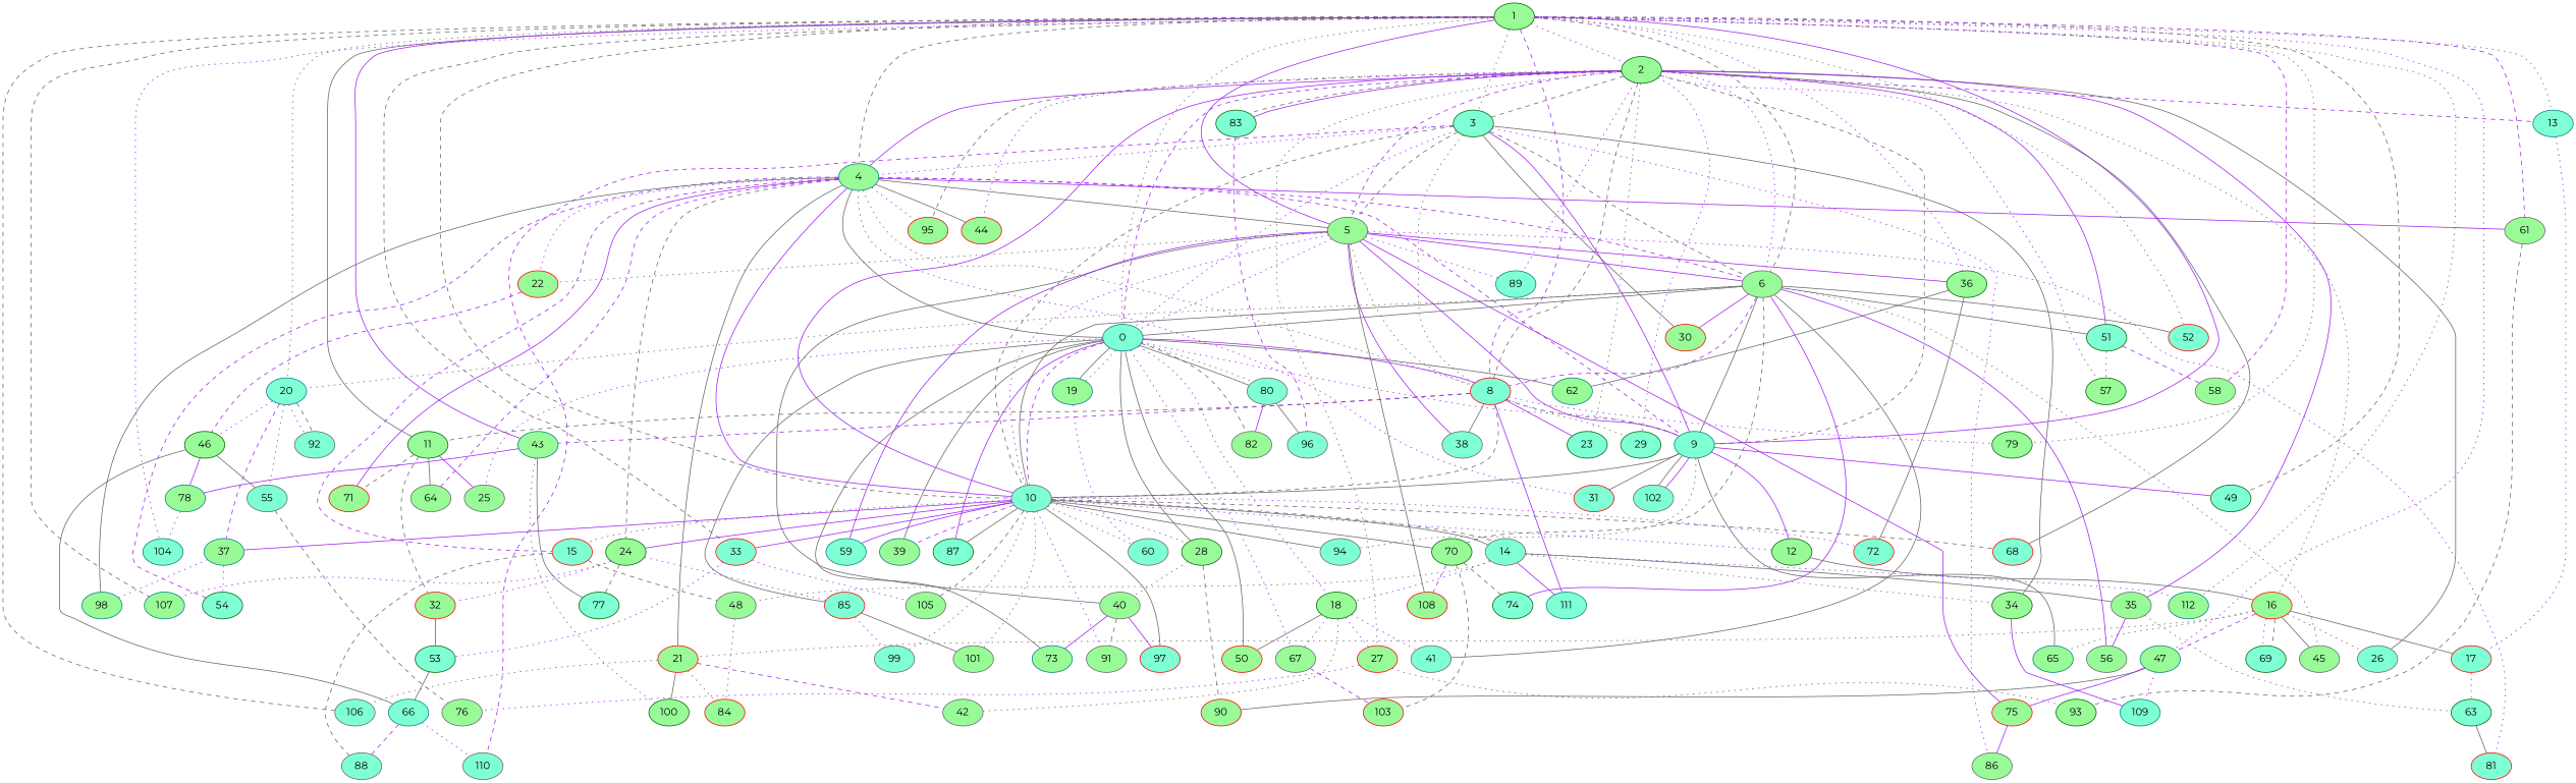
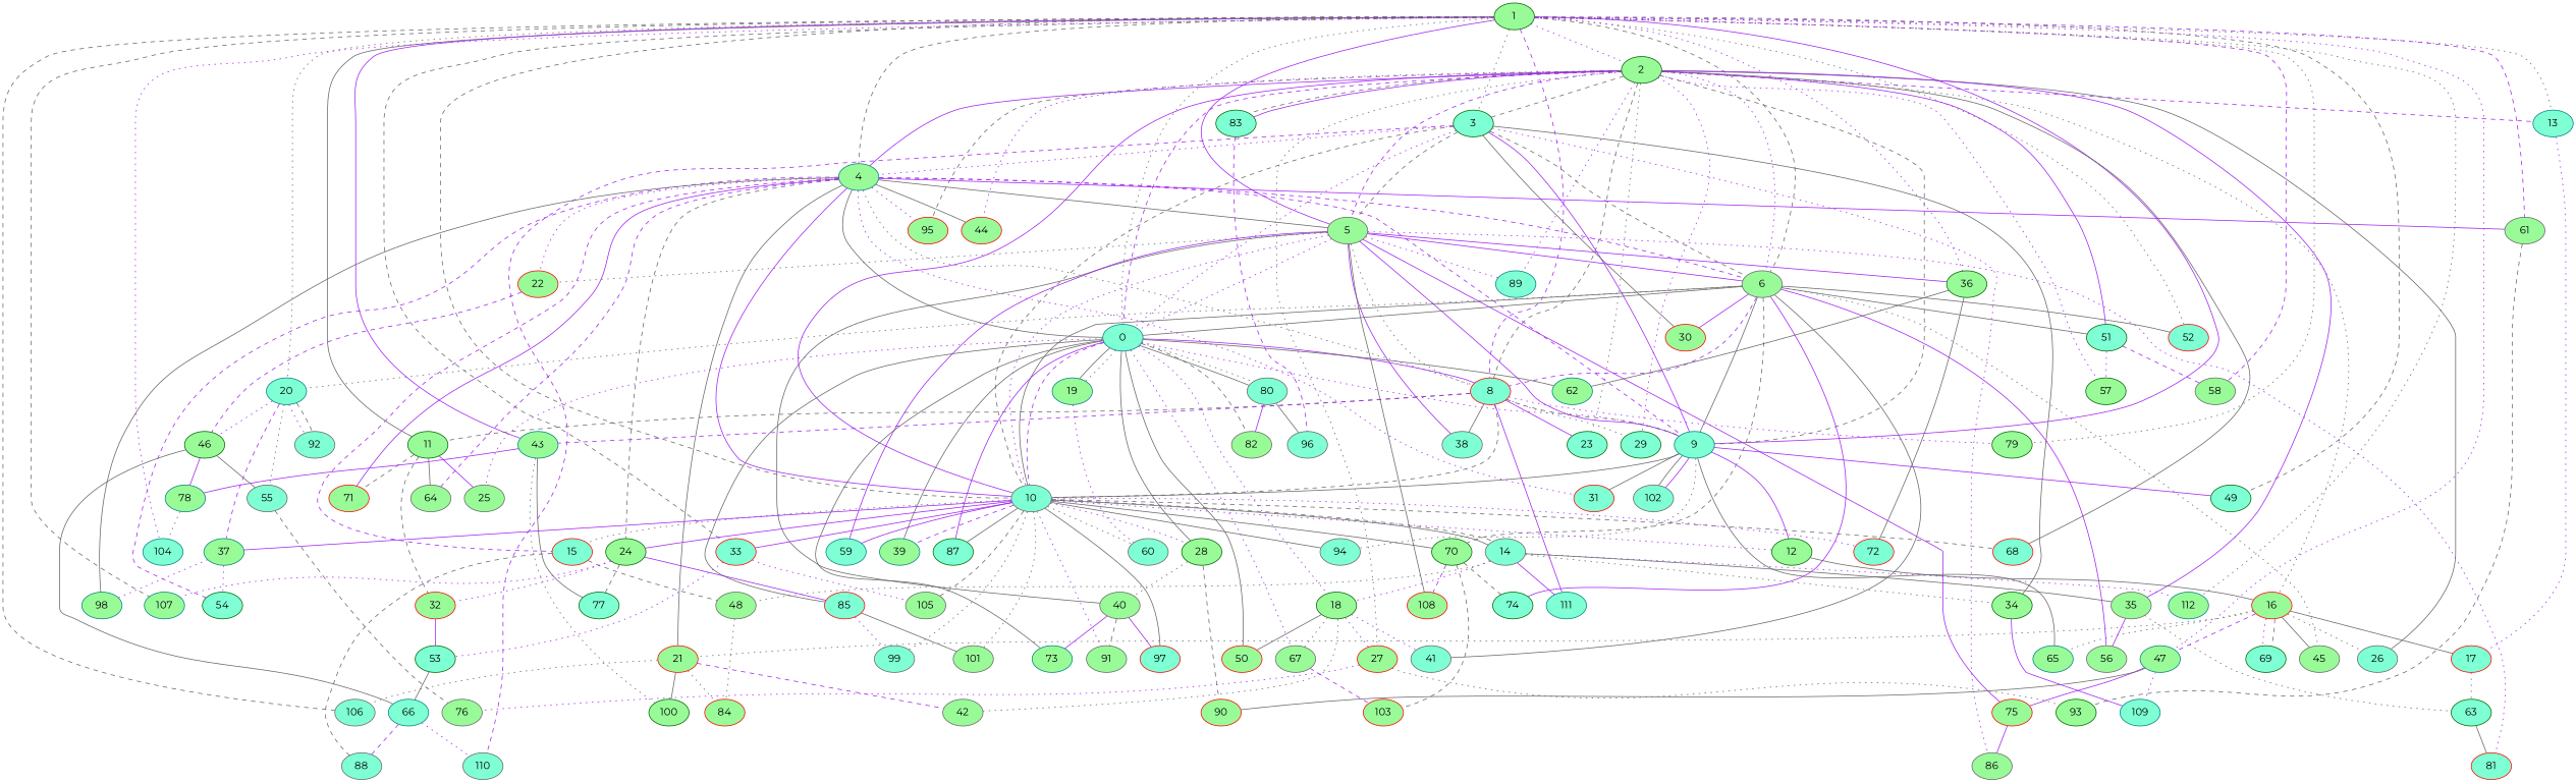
  graph {
    fontname=Montserrat
    node [color=gray40 fillcolor=palegreen fontname=Montserrat style=filled]
    edge [color=gray40 fontname=Montserrat style=solid]
    1 [color=darkgreen]
    2 [color=darkgreen]
    3 [color=darkgreen fillcolor=aquamarine]
    4 [color=teal]
    5
    6
    n7 [color=teal fillcolor=aquamarine label=0]
    8 [color=red fillcolor=aquamarine]
    9 [color=teal fillcolor=aquamarine]
    10 [fillcolor=aquamarine]
    11 [color=darkgreen]
    13 [color=teal fillcolor=aquamarine]
    20 [color=teal fillcolor=aquamarine]
    33 [color=red fillcolor=aquamarine]
    36 [color=darkgreen]
    43 [color=teal]
    47 [color=teal]
    49 [color=darkgreen fillcolor=aquamarine]
    52 [color=red fillcolor=aquamarine]
    58
    61
    79 [color=darkgreen]
    104 [color=teal fillcolor=aquamarine]
    106 [fillcolor=aquamarine]
    107 [color=teal]
    112 [color=teal]
    16 [color=red]
    23 [color=darkgreen fillcolor=aquamarine]
    26 [fillcolor=aquamarine]
    27 [color=red]
    29 [color=darkgreen fillcolor=aquamarine]
    35
    44 [color=red]
    51 [color=darkgreen fillcolor=aquamarine]
    57 [color=darkgreen]
    68 [color=red fillcolor=aquamarine]
    83 [color=darkgreen fillcolor=aquamarine]
    89 [color=teal fillcolor=aquamarine]
    95 [color=red]
    30 [color=red]
    34 [color=darkgreen]
    86
    110 [fillcolor=aquamarine]
    15 [color=red fillcolor=aquamarine]
    21 [color=red]
    22 [color=red]
    24 [color=darkgreen]
    31 [color=red fillcolor=aquamarine]
    54 [color=darkgreen fillcolor=aquamarine]
    64
    71 [color=red]
    98 [color=teal]
    38 [fillcolor=aquamarine]
    40
    59 [color=teal fillcolor=aquamarine]
    75 [color=red]
    81 [color=red fillcolor=aquamarine]
    108 [color=red]
    41 [fillcolor=aquamarine]
    45
    56
    70 [color=darkgreen]
    74 [color=darkgreen fillcolor=aquamarine]
    18 [color=darkgreen]
    19 [color=teal]
    25
    28 [color=darkgreen]
    39 [color=teal]
    50 [color=red]
    62 [color=teal]
    67
    73 [color=teal]
    80 [fillcolor=aquamarine]
    82
    85 [color=red fillcolor=aquamarine]
    87 [color=darkgreen fillcolor=aquamarine]
    111 [color=teal fillcolor=aquamarine]
    12 [color=darkgreen]
    65 [color=teal]
    94 [fillcolor=aquamarine]
    102 [fillcolor=aquamarine]
    14 [fillcolor=aquamarine]
    37 [color=teal]
    60 [fillcolor=aquamarine]
    72 [color=red fillcolor=aquamarine]
    91
    97 [color=red fillcolor=aquamarine]
    99 [fillcolor=aquamarine]
    101
    105
    32 [color=red]
    17 [color=red fillcolor=aquamarine]
    46 [color=darkgreen]
    55 [fillcolor=aquamarine]
    92 [fillcolor=aquamarine]
    53 [color=darkgreen fillcolor=aquamarine]
    100 [color=darkgreen]
    77 [color=darkgreen fillcolor=aquamarine]
    78 [color=teal]
    90 [color=red]
    109 [color=teal fillcolor=aquamarine]
    93 [color=darkgreen]
    69 [color=darkgreen fillcolor=aquamarine]
    76
    63 [color=darkgreen fillcolor=aquamarine]
    96 [fillcolor=aquamarine]
    48
    88 [fillcolor=aquamarine]
    42
    84 [color=red]
    103 [color=red]
    66 [color=teal fillcolor=aquamarine]
    1 -- 2 [color=purple style=dotted]
    1 -- 3 [style=dotted]
    1 -- 4 [style=dashed]
    1 -- 5 [color=purple]
    1 -- 6 [style=dashed]
    1 -- n7 [style=dotted]
    1 -- 8 [color=purple style=dashed]
    1 -- 9 [color=purple]
    1 -- 10 [style=dashed]
    1 -- 11
    1 -- 13 [style=dotted]
    1 -- 20 [style=dotted]
    1 -- 33 [style=dashed]
    1 -- 36 [color=purple style=dotted]
    1 -- 43 [color=purple]
    1 -- 47 [color=purple style=dotted]
    1 -- 49 [style=dashed]
    1 -- 52 [style=dotted]
    1 -- 58 [color=purple style=dashed]
    1 -- 61 [color=purple style=dashed]
    1 -- 79 [style=dotted]
    1 -- 104 [color=purple style=dotted]
    1 -- 106 [style=dashed]
    1 -- 107 [style=dashed]
    1 -- 112 [style=dotted]
    2 -- 3 [style=dashed]
    2 -- 4 [color=purple]
    2 -- 5 [color=purple style=dashed]
    2 -- 6 [color=purple style=dotted]
    2 -- n7 [color=purple style=dashed]
    2 -- 8 [style=dashed]
    2 -- 9 [style=dashed]
    2 -- 10 [color=purple]
    2 -- 13 [color=purple style=dashed]
    2 -- 16 [style=dotted]
    2 -- 23 [style=dotted]
    2 -- 26
    2 -- 27 [style=dotted]
    2 -- 29 [color=purple style=dotted]
    2 -- 35 [color=purple]
    2 -- 44 [color=purple style=dotted]
    2 -- 51 [color=purple]
    2 -- 57 [color=purple style=dotted]
    2 -- 68
    2 -- 83 [style=dashed]
    2 -- 83 [color=purple]
    2 -- 89 [color=purple style=dotted]
    2 -- 95 [style=dashed]
    3 -- 4 [color=purple style=dotted]
    3 -- 5 [style=dashed]
    3 -- 6 [style=dashed]
    3 -- n7 [color=purple style=dotted]
-   3 -- 8 [style=dotted]
    3 -- 9 [color=purple]
    3 -- 10 [style=dashed]
    3 -- 30
    3 -- 34
    3 -- 86 [color=purple style=dotted]
    3 -- 110 [color=purple style=dashed]
    4 -- 5
    4 -- 6 [color=purple style=dashed]
    4 -- n7
    4 -- 8 [style=dotted]
    4 -- 9 [color=purple style=dashed]
    4 -- 10 [color=purple]
    4 -- 61 [color=purple]
    4 -- 44
    4 -- 95 [color=purple style=dotted]
    4 -- 15 [color=purple style=dashed]
    4 -- 21
    4 -- 22 [color=purple style=dotted]
    4 -- 24 [style=dashed]
    4 -- 31 [color=purple style=dotted]
    4 -- 54 [color=purple style=dashed]
    4 -- 64 [color=purple style=dashed]
    4 -- 71 [color=purple]
    4 -- 98
    5 -- 6 [color=purple]
    5 -- n7 [color=purple style=dotted]
    5 -- 8 [style=dotted]
    5 -- 9 [color=purple]
    5 -- 10 [color=purple style=dotted]
    5 -- 36 [color=purple]
    5 -- 89 [color=purple style=dotted]
    5 -- 22 [style=dotted]
    5 -- 38 [color=purple]
    5 -- 40
    5 -- 59 [color=purple]
    5 -- 75 [color=purple]
    5 -- 81 [color=purple style=dotted]
    5 -- 108
    6 -- n7
    6 -- 8 [color=purple style=dashed]
    6 -- 9
    6 -- 10
    6 -- 20 [style=dotted]
    6 -- 52
    6 -- 51
    6 -- 30 [color=purple]
    6 -- 41
    6 -- 45 [style=dotted]
    6 -- 56 [color=purple]
    6 -- 70 [style=dashed]
    6 -- 74 [color=purple]
    n7 -- 8 [color=purple]
    n7 -- 9 [color=purple style=dotted]
    n7 -- 10 [color=purple style=dashed]
    n7 -- 18 [color=purple style=dotted]
    n7 -- 19
    n7 -- 19 [style=dotted]
    n7 -- 25 [color=purple style=dotted]
    n7 -- 28
    n7 -- 39
    n7 -- 50
    n7 -- 62
    n7 -- 67 [color=purple style=dotted]
    n7 -- 73
    n7 -- 80
    n7 -- 80 [style=dotted]
    n7 -- 82 [style=dashed]
    n7 -- 85
    n7 -- 87 [color=purple]
    8 -- 9 [style=dashed]
    8 -- 10 [style=dashed]
    8 -- 11 [style=dashed]
    8 -- 43 [color=purple style=dashed]
    8 -- 79 [color=purple style=dotted]
    8 -- 23 [color=purple]
    8 -- 29 [style=dotted]
    8 -- 38
    8 -- 111 [color=purple]
    9 -- 10
    9 -- 49 [color=purple]
    9 -- 31
    9 -- 12 [color=purple]
    9 -- 65
    9 -- 94 [style=dotted]
    9 -- 102
    9 -- 102 [color=purple]
    10 -- 33 [color=purple]
    10 -- 68 [style=dashed]
    10 -- 15 [style=dotted]
    10 -- 24 [color=purple]
    10 -- 59 [color=purple]
    10 -- 70
    10 -- 28 [color=purple style=dotted]
    10 -- 39 [color=purple style=dashed]
    10 -- 87
    10 -- 12 [color=purple style=dotted]
    10 -- 94
    10 -- 14
    10 -- 14 [style=dashed]
    10 -- 37 [color=purple]
    10 -- 60 [style=dotted]
    10 -- 72 [color=purple style=dotted]
    10 -- 91 [color=purple style=dotted]
    10 -- 97
    10 -- 99 [style=dotted]
    10 -- 101 [style=dotted]
    10 -- 105 [style=dashed]
    11 -- 64
    11 -- 71 [style=dashed]
    11 -- 25 [color=purple]
    11 -- 32 [style=dashed]
    13 -- 17 [color=purple style=dotted]
    20 -- 37 [color=purple style=dashed]
    20 -- 46 [color=purple style=dotted]
    20 -- 55 [style=dotted]
    20 -- 92 [color=purple style=dotted]
    20 -- 92 [style=dashed]
    33 -- 105 [color=purple style=dotted]
    33 -- 53 [color=purple style=dotted]
    36 -- 62
    36 -- 72
    43 -- 100 [style=dotted]
    43 -- 77
    43 -- 78 [color=purple]
    47 -- 75 [color=purple]
    47 -- 90
    47 -- 109 [color=purple style=dotted]
    61 -- 93 [style=dashed]
    16 -- 47 [color=purple style=dashed]
    16 -- 26 [style=dotted]
    16 -- 21 [style=dotted]
    16 -- 45
    16 -- 65 [style=dotted]
    16 -- 17
    16 -- 69 [color=purple style=dotted]
    16 -- 69 [style=dashed]
    27 -- 93 [style=dotted]
    27 -- 76 [color=purple style=dotted]
    35 -- 56 [color=purple]
    35 -- 63 [style=dotted]
    51 -- 58 [color=purple style=dashed]
    51 -- 57 [color=purple style=dotted]
    83 -- 96 [color=purple style=dashed]
    34 -- 109 [color=purple]
    15 -- 48 [style=dashed]
    15 -- 88 [style=dashed]
    21 -- 106 [style=dotted]
    21 -- 100
    21 -- 42 [color=purple style=dashed]
    21 -- 84 [style=dotted]
    22 -- 46 [color=purple style=dashed]
    24 -- 107 [color=purple style=dotted]
-   24 -- 85 [color=purple style=dotted]
+   24 -- 85 [color=purple]
    24 -- 32 [color=purple style=dotted]
    24 -- 77 [style=dashed]
    40 -- 73 [color=purple]
    40 -- 91 [style=dashed]
    40 -- 97 [color=purple]
    75 -- 86 [color=purple]
    70 -- 108 [color=purple style=dashed]
    70 -- 74 [style=dashed]
    70 -- 103 [style=dashed]
    18 -- 27 [color=purple style=dotted]
    18 -- 41 [color=purple style=dotted]
    18 -- 50
    18 -- 67 [style=dotted]
    18 -- 42 [style=dotted]
    19 -- 60 [color=purple style=dotted]
    28 -- 40 [style=dotted]
    28 -- 90 [style=dashed]
    67 -- 103 [color=purple style=dashed]
    80 -- 82 [color=purple]
    80 -- 96
    85 -- 99 [color=purple style=dotted]
    85 -- 101
    12 -- 16
    14 -- 112 [color=purple style=dotted]
    14 -- 35
    14 -- 34 [style=dotted]
    14 -- 18 [color=purple style=dotted]
    14 -- 111 [color=purple]
    14 -- 48 [style=dotted]
    37 -- 54 [color=purple style=dotted]
    37 -- 98 [color=purple style=dotted]
    32 -- 53 [color=purple]
    17 -- 63 [style=dotted]
    46 -- 55
    46 -- 78 [color=purple]
    46 -- 66
    55 -- 76 [style=dashed]
    53 -- 66
    78 -- 104 [style=dotted]
    63 -- 81
    48 -- 84 [style=dotted]
    66 -- 110 [color=purple style=dotted]
    66 -- 88 [color=purple style=dashed]
  }
